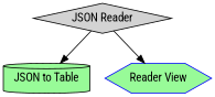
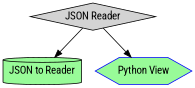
  digraph {
    fontname="Roboto Condensed"
    rankdir=TB
    node [color=black fillcolor=palegreen fontname="Roboto Condensed" style=filled]
    edge [fontname="Roboto Condensed" style=solid]
    n1 [fillcolor=lightgrey label="JSON Reader" shape=diamond]
-   n2 [label="JSON to Table" shape=cylinder]
-   n3 [color=blue label="Reader View" shape=hexagon]
+   n2 [label="JSON to Reader" shape=cylinder]
+   n3 [color=blue label="Python View" shape=hexagon]
    n1 -> n2
    n1 -> n3
  }
